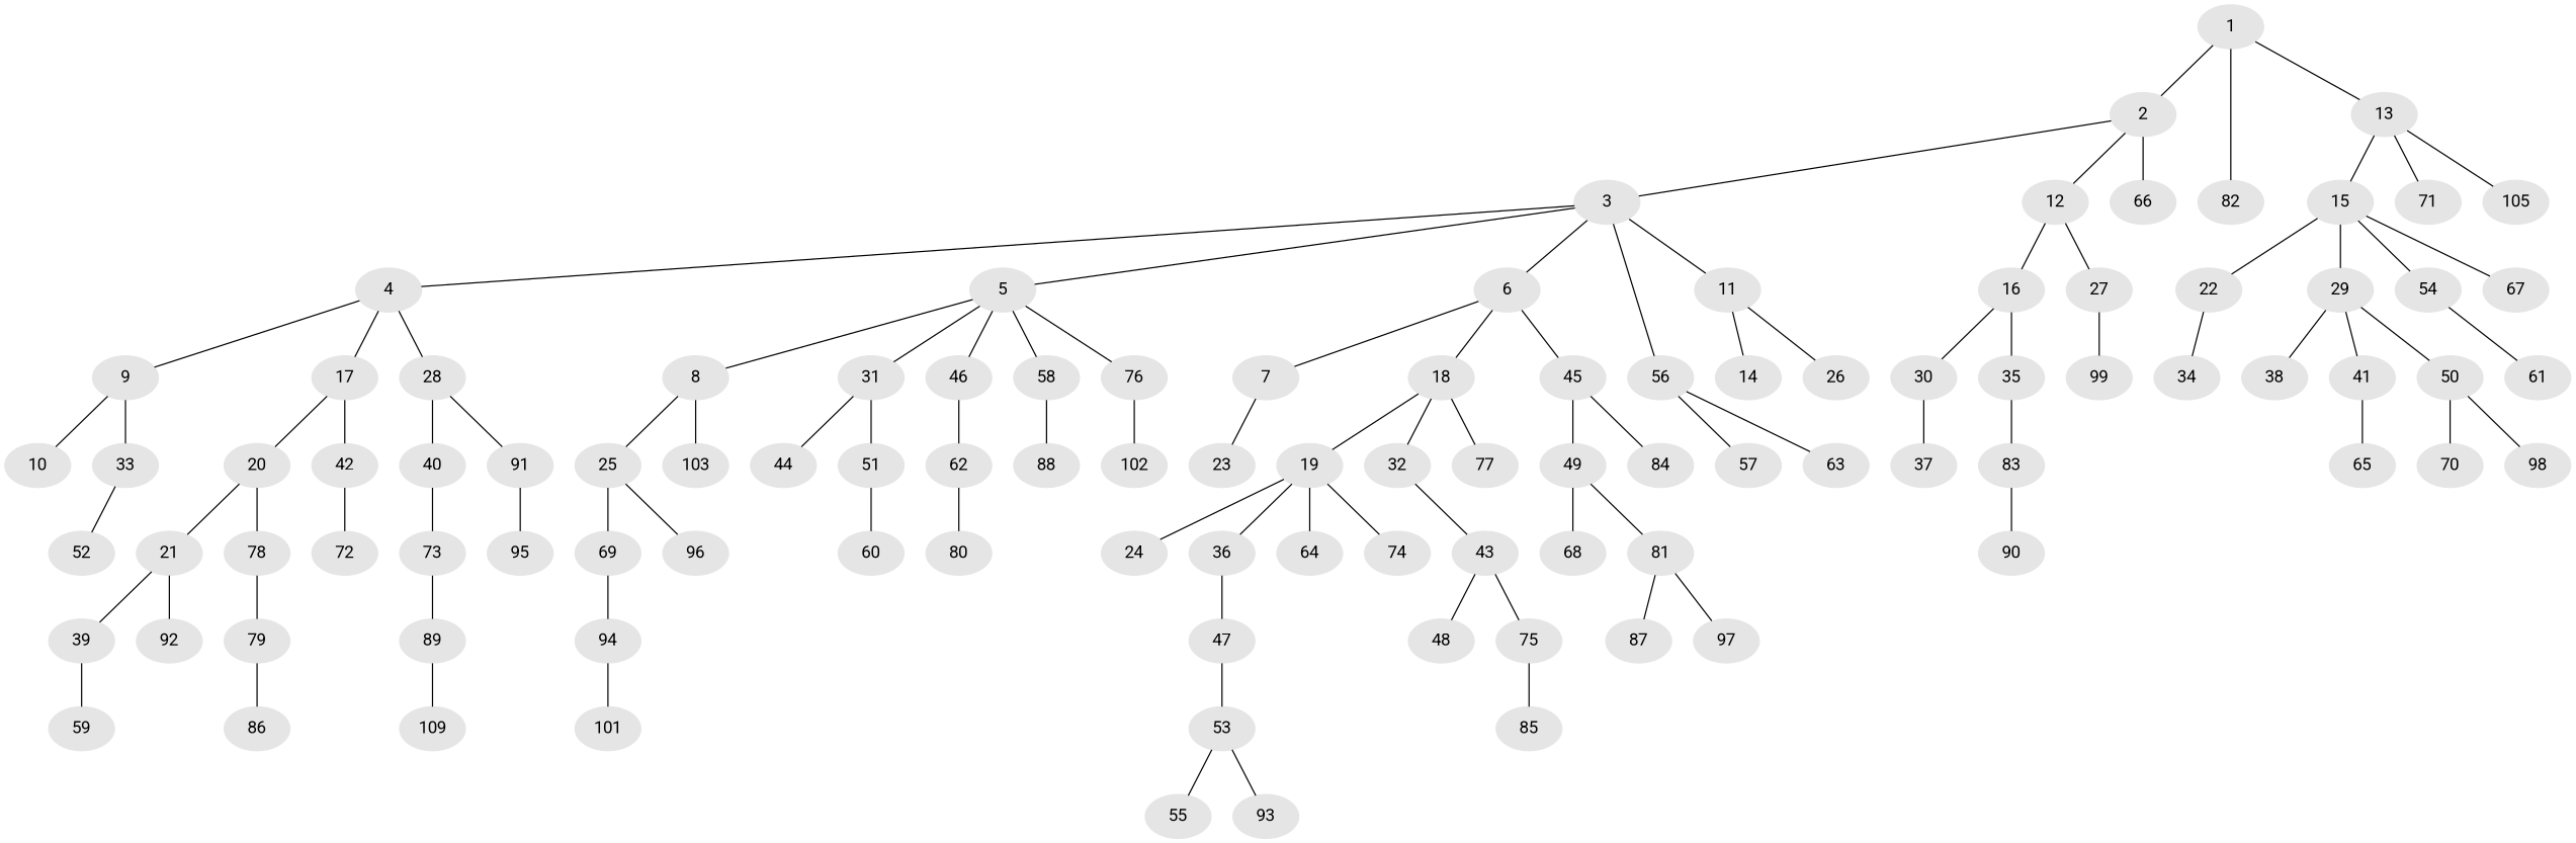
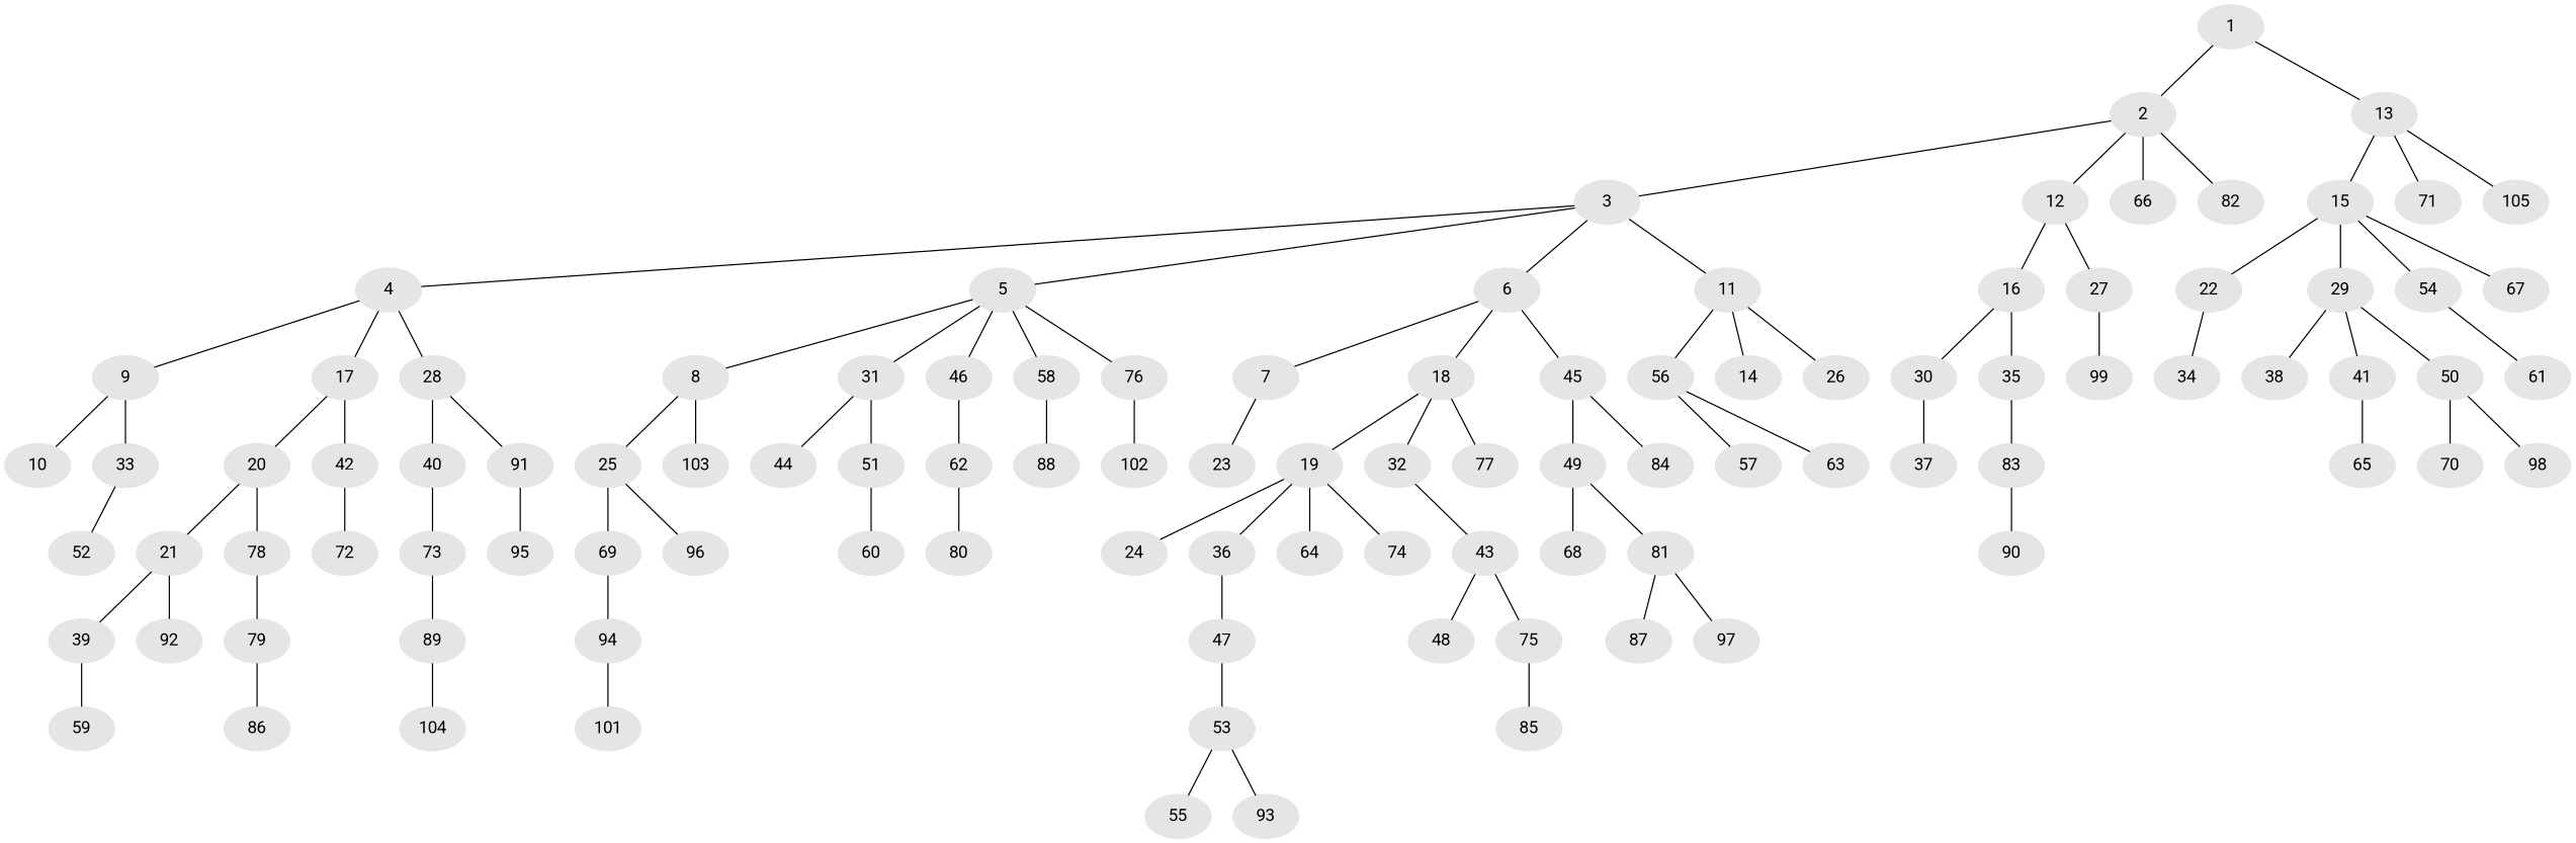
  graph {
    fontname=Roboto
    node [color=gray90 fontname=Roboto style=filled]
    edge [fontname=Roboto]
    1
    2
    13
    3
    12
    66
    82
    15
    71
    105
    4
    5
    6
    11
    56
    16
    27
    9
    17
    28
    8
    31
    46
    58
    76
    7
    18
    45
    14
    26
    57
    63
    10
    33
    20
    42
    40
    91
    25
    103
    44
    51
    62
    88
    102
    23
    19
    32
    77
    49
    84
    69
    96
    52
    30
    35
    99
    22
    29
    54
    67
    34
    38
    41
    50
    61
    37
    83
    21
    78
    72
    24
    36
    64
    74
    43
    47
    39
    92
    79
    59
    94
    73
    95
    65
    70
    98
    60
    48
    75
    90
    53
    89
    85
    68
    81
    80
    55
    93
    87
    97
    101
-   104 [label=109]
+   104
    86
    1 -- 2
    1 -- 13
    2 -- 3
    2 -- 12
    2 -- 66
-   1 -- 82
+   2 -- 82
    13 -- 15
    13 -- 71
    13 -- 105
    3 -- 4
    3 -- 5
    3 -- 6
    3 -- 11
-   3 -- 56
+   11 -- 56
    12 -- 16
    12 -- 27
    15 -- 22
    15 -- 29
    15 -- 54
    15 -- 67
    4 -- 9
    4 -- 17
    4 -- 28
    5 -- 8
    5 -- 31
    5 -- 46
    5 -- 58
    5 -- 76
    6 -- 7
    6 -- 18
    6 -- 45
    11 -- 14
    11 -- 26
    56 -- 57
    56 -- 63
    16 -- 30
    16 -- 35
    27 -- 99
    9 -- 10
    9 -- 33
    17 -- 20
    17 -- 42
    28 -- 40
    28 -- 91
    8 -- 25
    8 -- 103
    31 -- 44
    31 -- 51
    46 -- 62
    58 -- 88
    76 -- 102
    7 -- 23
    18 -- 19
    18 -- 32
    18 -- 77
    45 -- 49
    45 -- 84
    33 -- 52
    20 -- 21
    20 -- 78
    42 -- 72
    40 -- 73
    91 -- 95
    25 -- 69
    25 -- 96
    51 -- 60
    62 -- 80
    19 -- 24
    19 -- 36
    19 -- 64
    19 -- 74
    32 -- 43
    49 -- 68
    49 -- 81
    69 -- 94
    30 -- 37
    35 -- 83
    22 -- 34
    29 -- 38
    29 -- 41
    29 -- 50
    54 -- 61
    41 -- 65
    50 -- 70
    50 -- 98
    83 -- 90
    21 -- 39
    21 -- 92
    78 -- 79
    36 -- 47
    43 -- 48
    43 -- 75
    47 -- 53
    39 -- 59
    79 -- 86
    94 -- 101
    73 -- 89
    75 -- 85
    53 -- 55
    53 -- 93
    89 -- 104
    81 -- 87
    81 -- 97
  }
